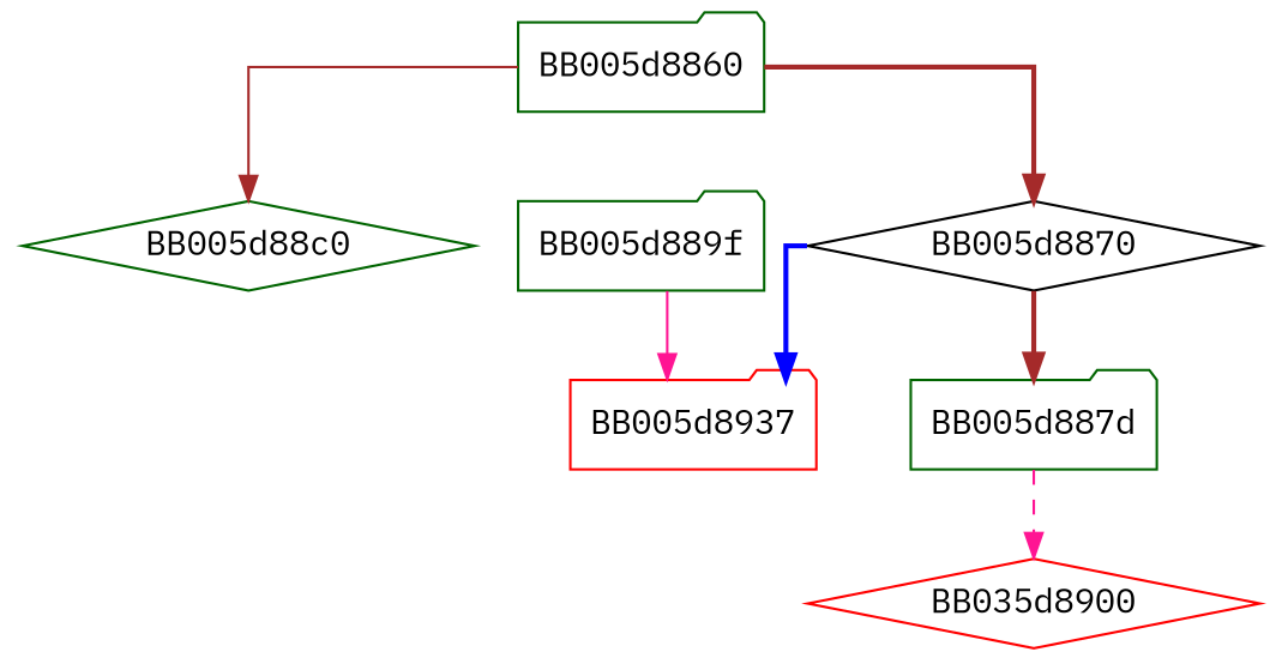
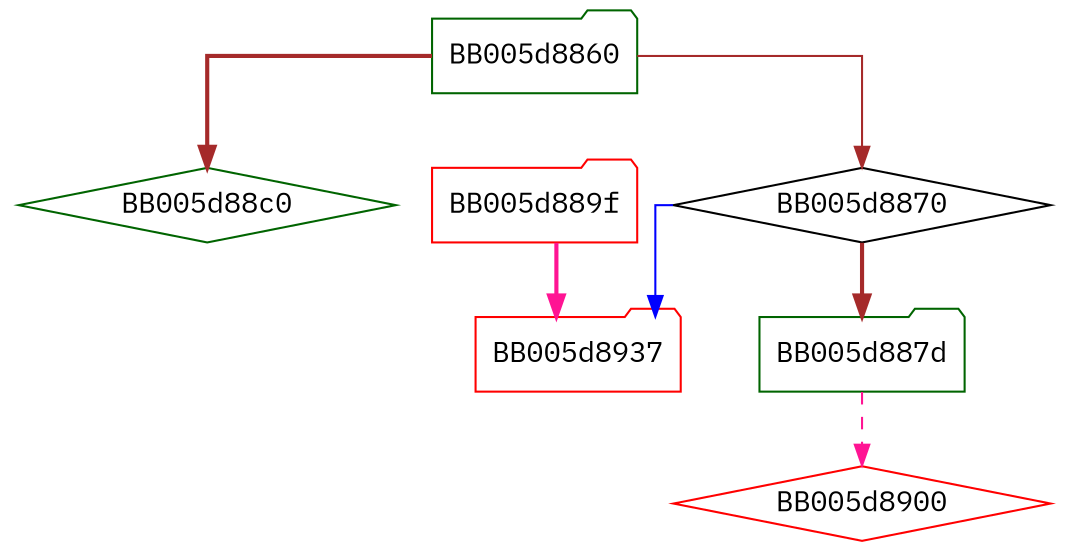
  digraph {
    fontname="IBM Plex Mono"
    splines=ortho
    node [color=darkgreen fontname="IBM Plex Mono" shape=folder]
    edge [color=brown fontname="IBM Plex Mono" style=bold]
    BB005d88c0 [shape=diamond]
    BB005d8860
    BB005d8870 [color=black shape=diamond]
    BB005d8937 [color=red]
    BB005d887d
-   BB005d8900 [color=red shape=diamond label=BB035d8900]
-   BB005d889f
-   BB005d8860 -> BB005d88c0 [style=solid]
-   BB005d8860 -> BB005d8870
-   BB005d8870 -> BB005d8937 [color=blue]
+   BB005d8900 [color=red shape=diamond]
+   BB005d889f [color=red]
+   BB005d8860 -> BB005d88c0
+   BB005d8860 -> BB005d8870 [style=solid]
+   BB005d8870 -> BB005d8937 [color=blue style=solid]
    BB005d8870 -> BB005d887d
    BB005d887d -> BB005d8900 [color=deeppink style=dashed]
-   BB005d889f -> BB005d8937 [color=deeppink style=solid]
+   BB005d889f -> BB005d8937 [color=deeppink]
  }
